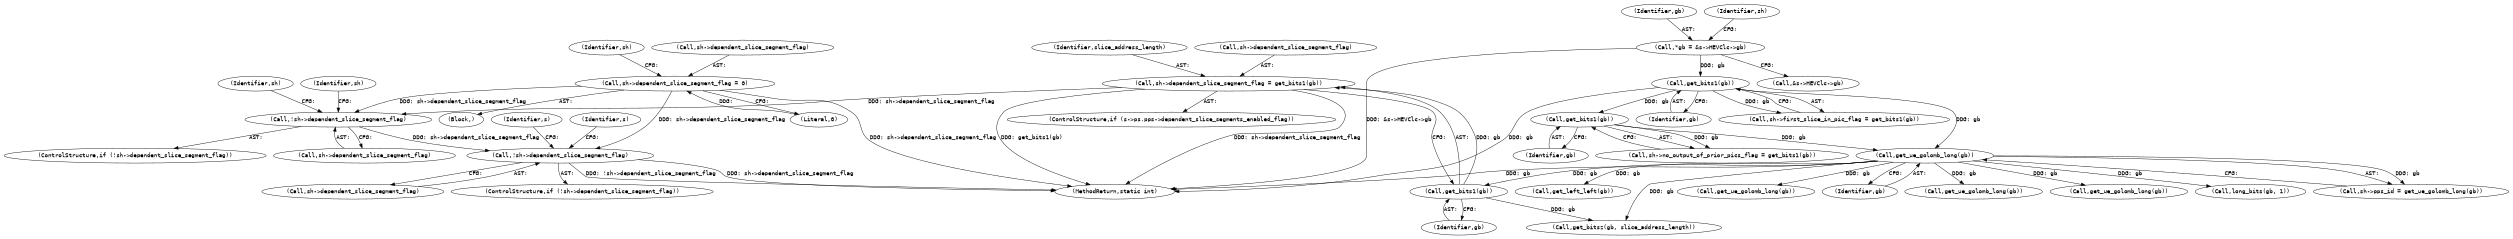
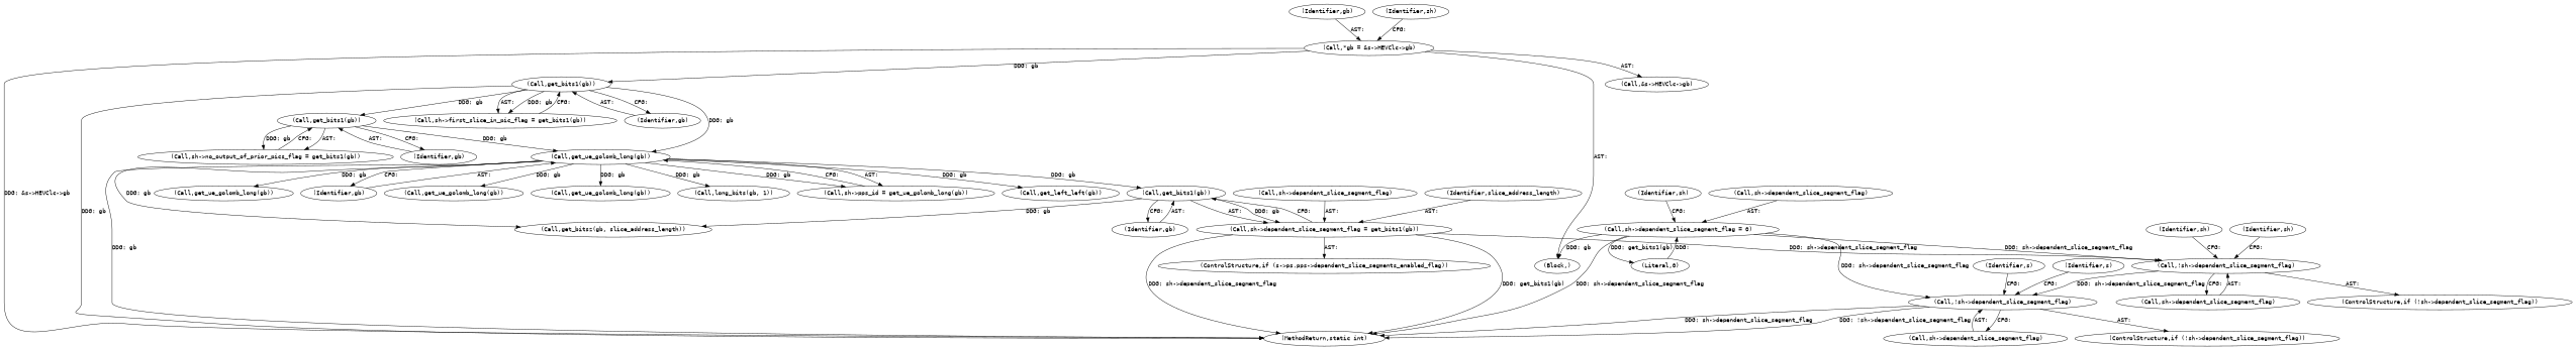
  digraph {
    fontname="DejaVu Sans Mono"
    node [fontname="DejaVu Sans Mono"]
    edge [fontname="DejaVu Sans Mono"]
    n1 [label="(Call,!sh->dependent_slice_segment_flag)"]
    n2 [label="(Call,!sh->dependent_slice_segment_flag)"]
    n3 [label="(ControlStructure,if (!sh->dependent_slice_segment_flag))"]
    n4 [label="(Call,sh->dependent_slice_segment_flag)"]
    n5 [label="(MethodReturn,static int)"]
    n6 [label="(ControlStructure,if (!sh->dependent_slice_segment_flag))"]
    n7 [label="(Call,sh->dependent_slice_segment_flag)"]
    n8 [label="(Call,sh->dependent_slice_segment_flag = 0)"]
    n9 [label="(Literal,0)"]
    n10 [label="(Block,)"]
    n11 [label="(Call,sh->dependent_slice_segment_flag = get_bits1(gb))"]
    n12 [label="(Call,get_bits1(gb))"]
    n13 [label="(ControlStructure,if (s->ps.pps->dependent_slice_segments_enabled_flag))"]
    n14 [label="(Identifier,gb)"]
    n15 [label="(Call,get_bitsz(gb, slice_address_length))"]
    n16 [label="(Call,get_ue_golomb_long(gb))"]
    n17 [label="(Call,get_ue_golomb_long(gb))"]
    n18 [label="(Identifier,gb)"]
    n19 [label="(Call,get_ue_golomb_long(gb))"]
    n20 [label="(Call,get_ue_golomb_long(gb))"]
    n21 [label="(Call,long_bits(gb, 1))"]
    n22 [label="(Call,sh->pps_id = get_ue_golomb_long(gb))"]
    n23 [label="(Call,get_left_left(gb))"]
    n24 [label="(Call,get_bits1(gb))"]
    n25 [label="(Call,get_bits1(gb))"]
    n26 [label="(Call,sh->first_slice_in_pic_flag = get_bits1(gb))"]
    n27 [label="(Identifier,gb)"]
    n28 [label="(Call,sh->no_output_of_prior_pics_flag = get_bits1(gb))"]
    n29 [label="(Identifier,gb)"]
    n30 [label="(Call,*gb = &s->HEVClc->gb)"]
    n31 [label="(Call,&s->HEVClc->gb)"]
    n32 [label="(Call,sh->dependent_slice_segment_flag)"]
    n33 [label="(Call,sh->dependent_slice_segment_flag)"]
    n34 [label="(Identifier,sh)"]
    n35 [label="(Identifier,sh)"]
    n36 [label="(Identifier,sh)"]
    n37 [label="(Identifier,slice_address_length)"]
    n38 [label="(Identifier,s)"]
    n39 [label="(Identifier,s)"]
    n40 [label="(Identifier,gb)"]
    n41 [label="(Identifier,sh)"]
    n1 -> n2 [label="DDG: sh->dependent_slice_segment_flag"]
    n1 -> n3 [label="AST: "]
    n1 -> n4 [label="CFG: "]
    n2 -> n5 [label="DDG: sh->dependent_slice_segment_flag"]
    n2 -> n5 [label="DDG: !sh->dependent_slice_segment_flag"]
    n2 -> n6 [label="AST: "]
    n2 -> n7 [label="CFG: "]
    n4 -> n1 [label="AST: "]
    n7 -> n2 [label="AST: "]
    n8 -> n1 [label="DDG: sh->dependent_slice_segment_flag"]
    n8 -> n2 [label="DDG: sh->dependent_slice_segment_flag"]
    n8 -> n5 [label="DDG: sh->dependent_slice_segment_flag"]
-   n8 -> n9 [label="CFG: "]
-   n8 -> n10 [label="AST: "]
+   n8 -> n9 [label="DDG: get_bits1(gb)"]
+   n8 -> n10 [label="DDG: gb"]
    n9 -> n8 [label="DDG: "]
    n11 -> n1 [label="DDG: sh->dependent_slice_segment_flag"]
    n11 -> n5 [label="DDG: get_bits1(gb)"]
    n11 -> n5 [label="DDG: sh->dependent_slice_segment_flag"]
    n11 -> n12 [label="CFG: "]
    n11 -> n13 [label="AST: "]
    n12 -> n11 [label="AST: "]
    n12 -> n11 [label="DDG: gb"]
    n12 -> n14 [label="CFG: "]
    n12 -> n15 [label="DDG: gb"]
    n14 -> n12 [label="AST: "]
    n16 -> n5 [label="DDG: gb"]
    n16 -> n12 [label="DDG: gb"]
    n16 -> n15 [label="DDG: gb"]
    n16 -> n17 [label="DDG: gb"]
    n16 -> n18 [label="CFG: "]
    n16 -> n19 [label="DDG: gb"]
    n16 -> n20 [label="DDG: gb"]
    n16 -> n21 [label="DDG: gb"]
    n16 -> n22 [label="AST: "]
    n16 -> n22 [label="DDG: gb"]
    n16 -> n23 [label="DDG: gb"]
    n18 -> n16 [label="AST: "]
    n22 -> n16 [label="CFG: "]
    n24 -> n5 [label="DDG: gb"]
    n24 -> n16 [label="DDG: gb"]
    n24 -> n25 [label="DDG: gb"]
    n24 -> n26 [label="AST: "]
    n24 -> n26 [label="DDG: gb"]
    n24 -> n27 [label="CFG: "]
    n25 -> n16 [label="DDG: gb"]
    n25 -> n28 [label="AST: "]
    n25 -> n28 [label="DDG: gb"]
    n25 -> n29 [label="CFG: "]
    n26 -> n24 [label="CFG: "]
    n27 -> n24 [label="AST: "]
    n28 -> n25 [label="CFG: "]
    n29 -> n25 [label="AST: "]
    n30 -> n5 [label="DDG: &s->HEVClc->gb"]
+   n30 -> n10 [label="AST: "]
    n30 -> n24 [label="DDG: gb"]
-   n30 -> n31 [label="CFG: "]
+   n30 -> n31 [label="AST: "]
    n32 -> n8 [label="AST: "]
    n33 -> n11 [label="AST: "]
    n34 -> n1 [label="CFG: "]
    n35 -> n8 [label="CFG: "]
    n36 -> n1 [label="CFG: "]
    n37 -> n11 [label="AST: "]
    n38 -> n2 [label="CFG: "]
    n39 -> n2 [label="CFG: "]
    n40 -> n30 [label="AST: "]
    n41 -> n30 [label="CFG: "]
  }
